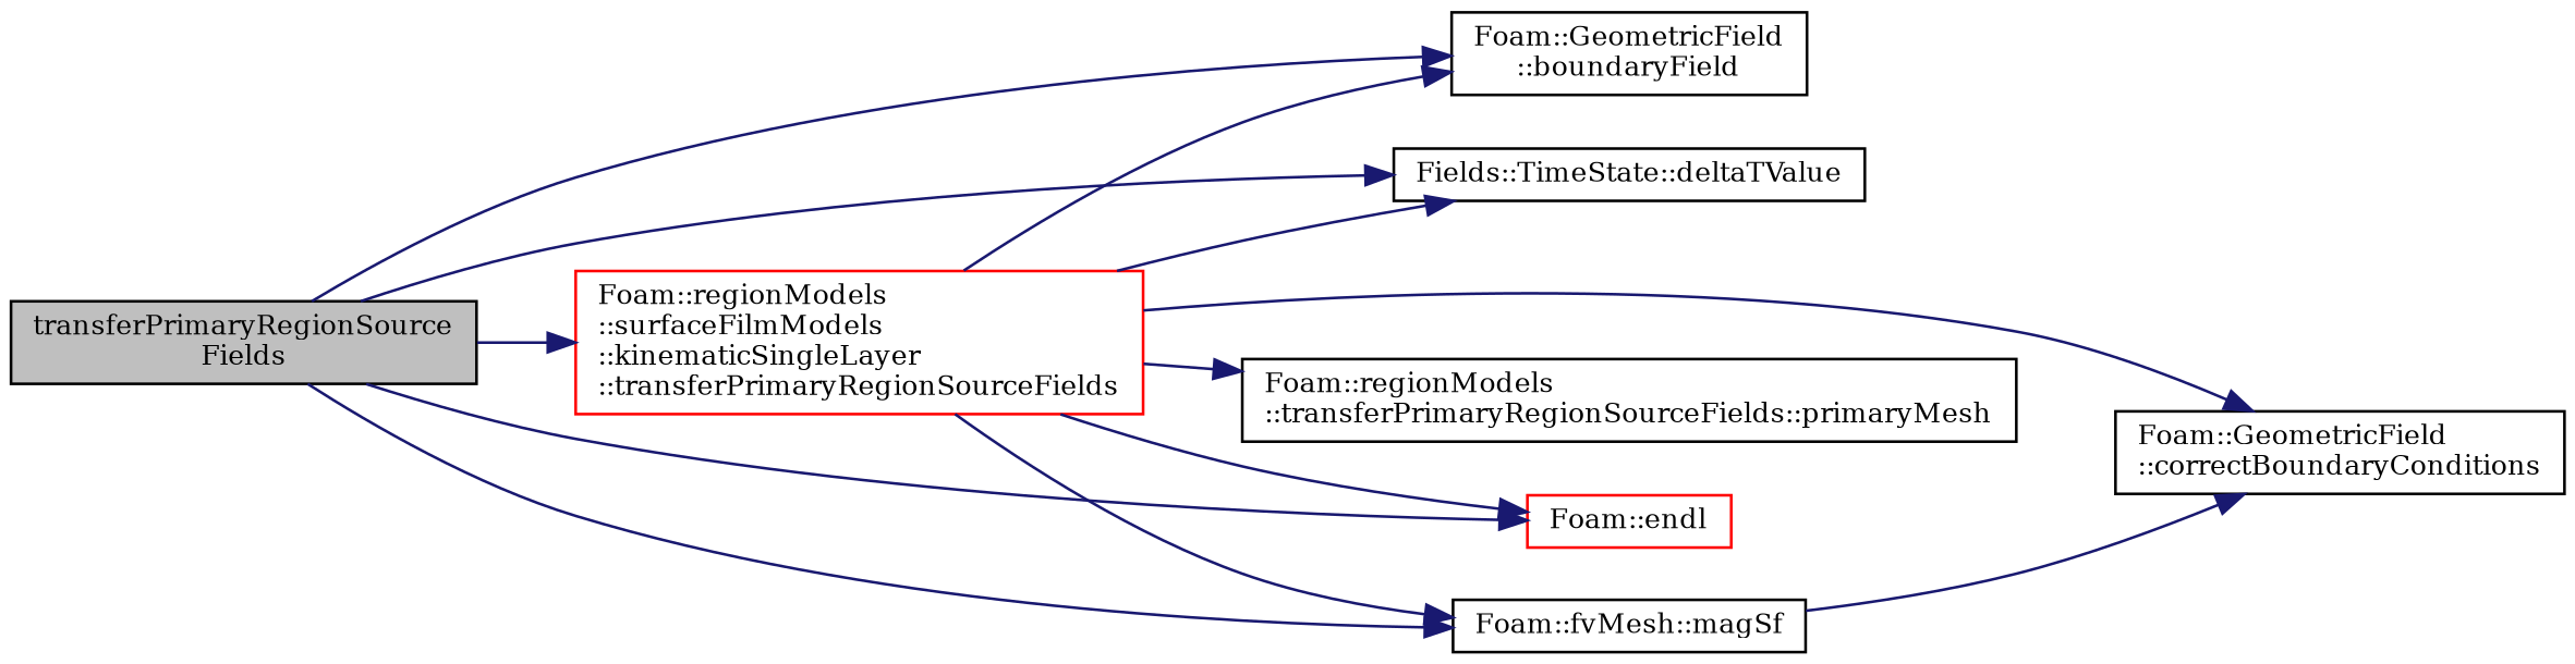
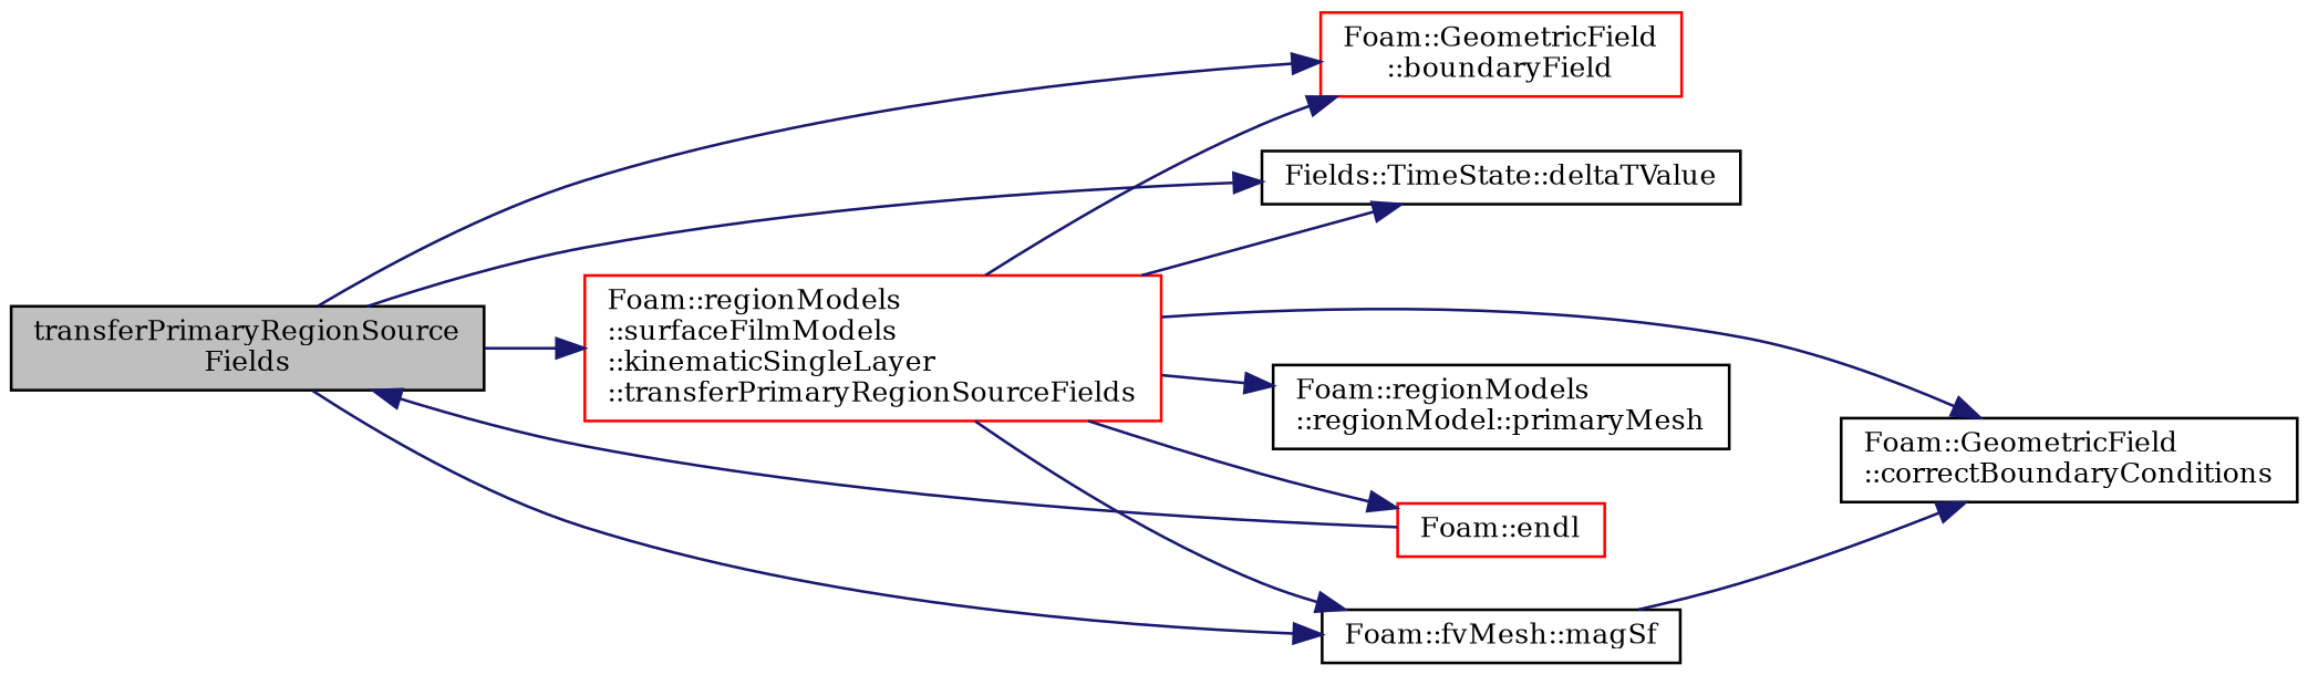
  digraph {
    fontname="DejaVu Serif"
    rankdir=LR
    node [color=black fontname="DejaVu Serif" fontsize=10 shape=record]
    edge [color=midnightblue fontname="DejaVu Serif" fontsize=10 labelfontname=FreeSans labelfontsize=10 style=solid]
    n1 [fillcolor=grey75 fontcolor=black height=0.2 label="transferPrimaryRegionSource\lFields" style=filled width=0.4]
-   n2 [height=0.2 label="Foam::GeometricField\l::boundaryField" width=0.4]
+   n2 [color=red height=0.2 label="Foam::GeometricField\l::boundaryField" width=0.4]
    n3 [height=0.2 label="Fields::TimeState::deltaTValue" width=0.4]
    n4 [color=red height=0.2 label="Foam::endl" width=0.4]
    n5 [height=0.2 label="Foam::fvMesh::magSf" width=0.4]
    n6 [color=red height=0.2 label="Foam::regionModels\l::surfaceFilmModels\l::kinematicSingleLayer\l::transferPrimaryRegionSourceFields" width=0.4]
    n7 [height=0.2 label="Foam::GeometricField\l::correctBoundaryConditions" width=0.4]
-   n8 [height=0.2 label="Foam::regionModels\l::transferPrimaryRegionSourceFields::primaryMesh" width=0.4]
+   n8 [height=0.2 label="Foam::regionModels\l::regionModel::primaryMesh" width=0.4]
    n1 -> n2
    n1 -> n3
-   n1 -> n4
+   n4 -> n1
    n1 -> n5
    n1 -> n6
    n5 -> n7
    n6 -> n2
    n6 -> n3
    n6 -> n4
    n6 -> n5
    n6 -> n7
    n6 -> n8
  }
